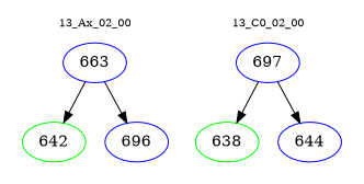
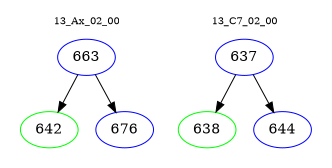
  digraph {
    node [color=blue]
    edge [color=black]
    n1 [label=663]
    n2 [color=green label=642]
-   n3 [label=696]
-   n4 [label=697]
+   n3 [label=676]
+   n4 [label=637]
    n5 [color=green label=638]
    n6 [label=644]
    subgraph cluster_1 {
      color=white
      fontsize=10
      label="13_Ax_02_00"
      n1
      n2
      n3
    }
    subgraph cluster_2 {
      color=white
      fontsize=10
-     label="13_C0_02_00"
+     label="13_C7_02_00"
      n4
      n5
      n6
    }
    n1 -> n2
    n1 -> n3
    n4 -> n5
    n4 -> n6
  }
